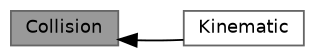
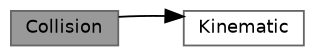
  digraph {
    rankdir=LR
    node [fontname=Helvetica fontsize=10 shape=box style=filled]
    n1 [color=gray40 fillcolor=grey60 fontcolor=black height=0.2 label=Collision width=0.4]
    n2 [color=grey40 fillcolor=white height=0.2 label=Kinematic width=0.4]
-   n1 -> n2 [dir=back fontname=Helvetica fontsize=10 labelfontname=Helvetica labelfontsize=10 shape=plaintext style=solid]
+   n2 -> n1 [dir=back fontname=Helvetica fontsize=10 labelfontname=Helvetica labelfontsize=10 shape=plaintext style=solid]
  }
